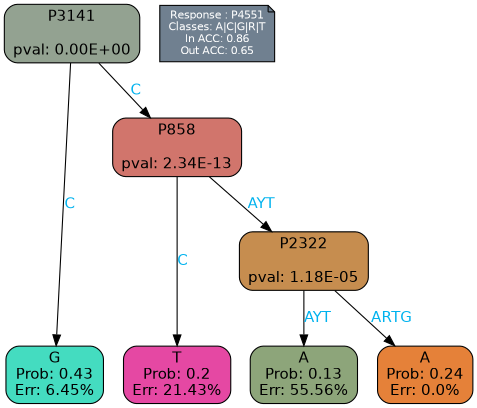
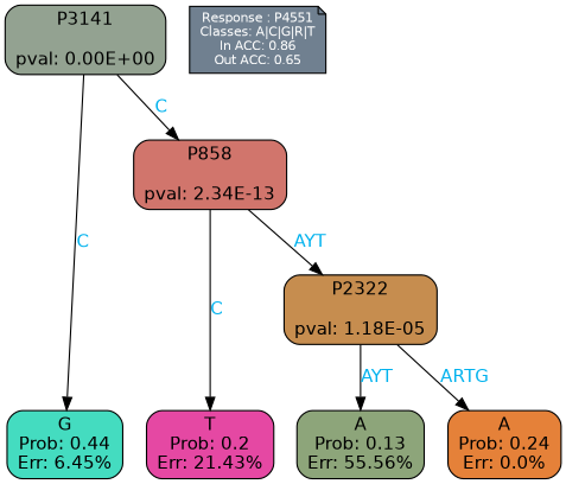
  digraph {
    ranksep=equally
    splines=polylines
    node [color=black fontname=helvetica shape=box style="filled, rounded"]
    edge [fontcolor=deepskyblue2 fontname=helvetica]
    n1 [fillcolor="#8da57a" label="A\nProb: 0.13\nErr: 55.56%"]
    n2 [fillcolor="#e58139" label="A\nProb: 0.24\nErr: 0.0%"]
    n3 [fillcolor="#e548a3" label="T\nProb: 0.2\nErr: 21.43%"]
-   n4 [fillcolor="#44dcc0" label="G\nProb: 0.43\nErr: 6.45%"]
+   n4 [fillcolor="#44dcc0" label="G\nProb: 0.44\nErr: 6.45%"]
    n5 [align=left fillcolor=slategray fontcolor=white fontsize=10 label="Response : P4551\nClasses: A|C|G|R|T\nIn ACC: 0.86\nOut ACC: 0.65\n" shape=note style=filled]
    n6 [fillcolor="#93a291" label="P3141\n\npval: 0.00E+00"]
    n7 [fillcolor="#d1756c" label="P858\n\npval: 2.34E-13"]
    n8 [fillcolor="#c68d4f" label="P2322\n\npval: 1.18E-05"]
    subgraph sub_1 {
      rank=same
      n1
      n2
      n3
      n4
    }
    subgraph sub_2 {
      rank=same
      n5
      n6
    }
    n6 -> n4 [label=C]
    n6 -> n7 [label=C]
    n7 -> n3 [label=C]
    n7 -> n8 [label=AYT]
    n8 -> n1 [label=AYT]
    n8 -> n2 [label=ARTG]
  }
